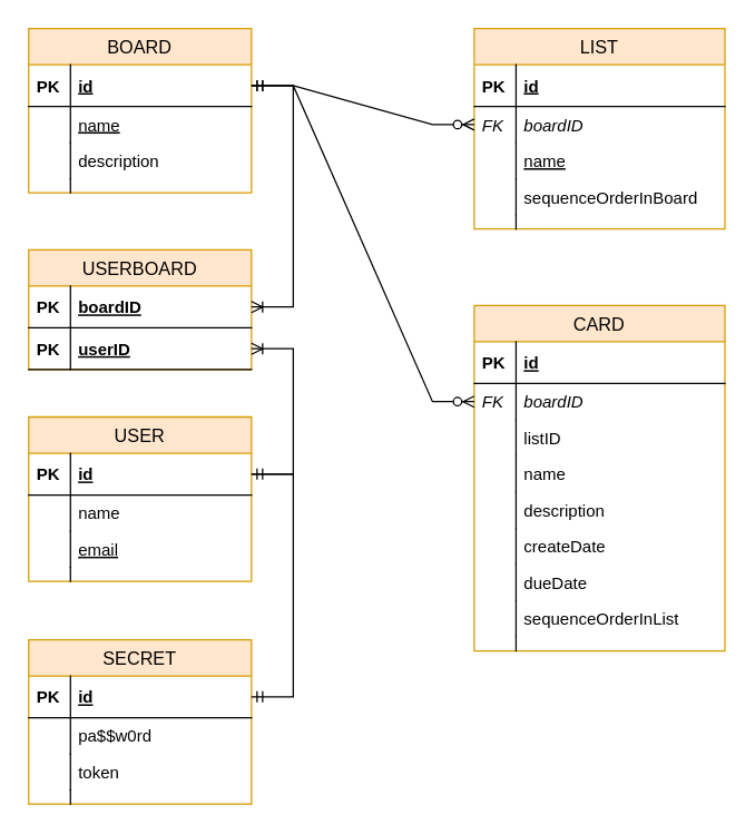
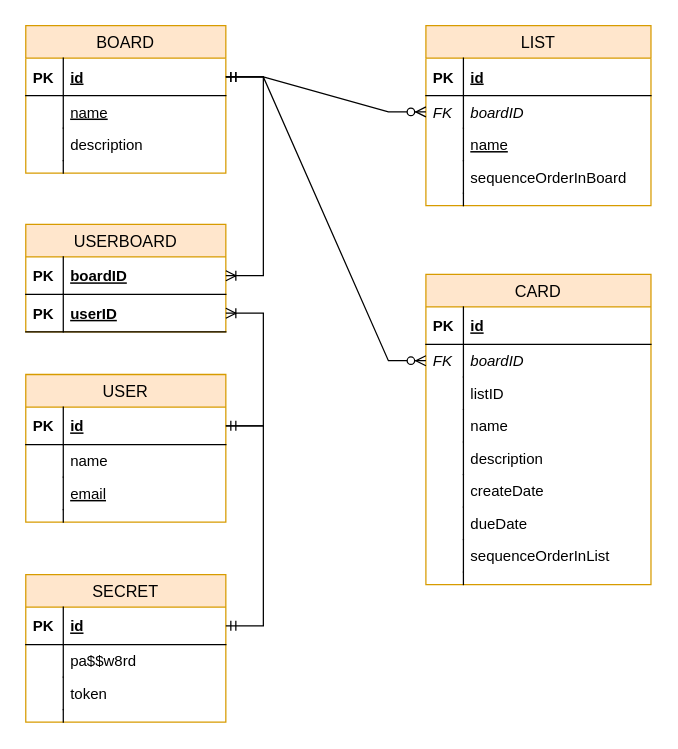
  <mxCell id="0" />
  <mxCell id="1" parent="0" />
  <mxCell id="2" value="BOARD" style="swimlane;fontStyle=0;childLayout=stackLayout;horizontal=1;startSize=26;fillColor=#ffe6cc;horizontalStack=0;resizeParent=1;resizeParentMax=0;resizeLast=0;collapsible=1;marginBottom=0;swimlaneFillColor=#ffffff;align=center;strokeWidth=1;fontSize=13;strokeColor=#d79b00;movable=1;resizable=1;rotatable=1;deletable=1;editable=1;locked=0;connectable=1;" parent="1" vertex="1"><mxGeometry x="20" y="20" width="160" height="118" as="geometry" /></mxCell>
  <mxCell id="3" value="id" style="shape=partialRectangle;top=0;left=0;right=0;bottom=1;align=left;verticalAlign=middle;fillColor=none;spacingLeft=34;spacingRight=4;overflow=hidden;rotatable=0;points=[[0,0.5],[1,0.5]];portConstraint=eastwest;dropTarget=0;fontStyle=5;" parent="2" vertex="1"><mxGeometry y="26" width="160" height="30" as="geometry" /></mxCell>
  <mxCell id="4" value="PK" style="shape=partialRectangle;top=0;left=0;bottom=0;fillColor=none;align=left;verticalAlign=middle;spacingLeft=4;spacingRight=4;overflow=hidden;rotatable=0;points=[];portConstraint=eastwest;part=1;fontStyle=1" parent="3" vertex="1" connectable="0"><mxGeometry width="30" height="30" as="geometry" /></mxCell>
  <mxCell id="5" value="name" style="shape=partialRectangle;top=0;left=0;right=0;bottom=0;align=left;verticalAlign=top;fillColor=none;spacingLeft=34;spacingRight=4;overflow=hidden;rotatable=0;points=[[0,0.5],[1,0.5]];portConstraint=eastwest;dropTarget=0;fontStyle=4" parent="2" vertex="1"><mxGeometry y="56" width="160" height="26" as="geometry" /></mxCell>
  <mxCell id="6" value="" style="shape=partialRectangle;top=0;left=0;bottom=0;fillColor=none;align=left;verticalAlign=top;spacingLeft=4;spacingRight=4;overflow=hidden;rotatable=0;points=[];portConstraint=eastwest;part=1;" parent="5" vertex="1" connectable="0"><mxGeometry width="30" height="26" as="geometry" /></mxCell>
  <mxCell id="7" value="description" style="shape=partialRectangle;top=0;left=0;right=0;bottom=0;align=left;verticalAlign=top;fillColor=none;spacingLeft=34;spacingRight=4;overflow=hidden;rotatable=0;points=[[0,0.5],[1,0.5]];portConstraint=eastwest;dropTarget=0;" parent="2" vertex="1"><mxGeometry y="82" width="160" height="26" as="geometry" /></mxCell>
  <mxCell id="8" value="" style="shape=partialRectangle;top=0;left=0;bottom=0;fillColor=none;align=left;verticalAlign=top;spacingLeft=4;spacingRight=4;overflow=hidden;rotatable=0;points=[];portConstraint=eastwest;part=1;" parent="7" vertex="1" connectable="0"><mxGeometry width="30" height="26" as="geometry" /></mxCell>
  <mxCell id="9" value="" style="shape=partialRectangle;top=0;left=0;right=0;bottom=0;align=left;verticalAlign=top;fillColor=none;spacingLeft=34;spacingRight=4;overflow=hidden;rotatable=0;points=[[0,0.5],[1,0.5]];portConstraint=eastwest;dropTarget=0;" parent="2" vertex="1"><mxGeometry y="108" width="160" height="10" as="geometry" /></mxCell>
  <mxCell id="10" value="" style="shape=partialRectangle;top=0;left=0;bottom=0;fillColor=none;align=left;verticalAlign=top;spacingLeft=4;spacingRight=4;overflow=hidden;rotatable=0;points=[];portConstraint=eastwest;part=1;" parent="9" vertex="1" connectable="0"><mxGeometry width="30" height="10" as="geometry" /></mxCell>
  <mxCell id="11" value="LIST" style="swimlane;fontStyle=0;childLayout=stackLayout;horizontal=1;startSize=26;fillColor=#ffe6cc;horizontalStack=0;resizeParent=1;resizeParentMax=0;resizeLast=0;collapsible=1;marginBottom=0;swimlaneFillColor=#ffffff;align=center;strokeWidth=1;fontSize=13;strokeColor=#d79b00;movable=1;resizable=1;rotatable=1;deletable=1;editable=1;locked=0;connectable=1;" parent="1" vertex="1"><mxGeometry x="340" y="20" width="180" height="144" as="geometry" /></mxCell>
  <mxCell id="12" value="id" style="shape=partialRectangle;top=0;left=0;right=0;bottom=1;align=left;verticalAlign=middle;fillColor=none;spacingLeft=34;spacingRight=4;overflow=hidden;rotatable=0;points=[[0,0.5],[1,0.5]];portConstraint=eastwest;dropTarget=0;fontStyle=5;" parent="11" vertex="1"><mxGeometry y="26" width="180" height="30" as="geometry" /></mxCell>
  <mxCell id="13" value="PK" style="shape=partialRectangle;top=0;left=0;bottom=0;fillColor=none;align=left;verticalAlign=middle;spacingLeft=4;spacingRight=4;overflow=hidden;rotatable=0;points=[];portConstraint=eastwest;part=1;fontStyle=1" parent="12" vertex="1" connectable="0"><mxGeometry width="30" height="30" as="geometry" /></mxCell>
  <mxCell id="14" value="boardID" style="shape=partialRectangle;top=0;left=0;right=0;bottom=0;align=left;verticalAlign=top;fillColor=none;spacingLeft=34;spacingRight=4;overflow=hidden;rotatable=0;points=[[0,0.5],[1,0.5]];portConstraint=eastwest;dropTarget=0;fontStyle=2" parent="11" vertex="1"><mxGeometry y="56" width="180" height="26" as="geometry" /></mxCell>
  <mxCell id="15" value="FK" style="shape=partialRectangle;top=0;left=0;bottom=0;fillColor=none;align=left;verticalAlign=top;spacingLeft=4;spacingRight=4;overflow=hidden;rotatable=0;points=[];portConstraint=eastwest;part=1;fontStyle=2" parent="14" vertex="1" connectable="0"><mxGeometry width="30" height="26" as="geometry" /></mxCell>
  <mxCell id="16" value="name" style="shape=partialRectangle;top=0;left=0;right=0;bottom=0;align=left;verticalAlign=top;fillColor=none;spacingLeft=34;spacingRight=4;overflow=hidden;rotatable=0;points=[[0,0.5],[1,0.5]];portConstraint=eastwest;dropTarget=0;fontStyle=4" parent="11" vertex="1"><mxGeometry y="82" width="180" height="26" as="geometry" /></mxCell>
  <mxCell id="17" value="" style="shape=partialRectangle;top=0;left=0;bottom=0;fillColor=none;align=left;verticalAlign=top;spacingLeft=4;spacingRight=4;overflow=hidden;rotatable=0;points=[];portConstraint=eastwest;part=1;" parent="16" vertex="1" connectable="0"><mxGeometry width="30" height="26" as="geometry" /></mxCell>
  <mxCell id="18" value="sequenceOrderInBoard" style="shape=partialRectangle;top=0;left=0;right=0;bottom=0;align=left;verticalAlign=top;fillColor=none;spacingLeft=34;spacingRight=4;overflow=hidden;rotatable=0;points=[[0,0.5],[1,0.5]];portConstraint=eastwest;dropTarget=0;fontStyle=0" parent="11" vertex="1"><mxGeometry y="108" width="180" height="26" as="geometry" /></mxCell>
  <mxCell id="19" value="" style="shape=partialRectangle;top=0;left=0;bottom=0;fillColor=none;align=left;verticalAlign=top;spacingLeft=4;spacingRight=4;overflow=hidden;rotatable=0;points=[];portConstraint=eastwest;part=1;" parent="18" vertex="1" connectable="0"><mxGeometry width="30" height="26" as="geometry" /></mxCell>
  <mxCell id="20" value="" style="shape=partialRectangle;top=0;left=0;right=0;bottom=0;align=left;verticalAlign=top;fillColor=none;spacingLeft=34;spacingRight=4;overflow=hidden;rotatable=0;points=[[0,0.5],[1,0.5]];portConstraint=eastwest;dropTarget=0;" parent="11" vertex="1"><mxGeometry y="134" width="180" height="10" as="geometry" /></mxCell>
  <mxCell id="21" value="" style="shape=partialRectangle;top=0;left=0;bottom=0;fillColor=none;align=left;verticalAlign=top;spacingLeft=4;spacingRight=4;overflow=hidden;rotatable=0;points=[];portConstraint=eastwest;part=1;" parent="20" vertex="1" connectable="0"><mxGeometry width="30" height="10" as="geometry" /></mxCell>
  <mxCell id="22" value="" style="edgeStyle=entityRelationEdgeStyle;fontSize=12;html=1;endArrow=ERzeroToMany;startArrow=ERmandOne;rounded=0;" parent="1" source="3" target="14" edge="1"><mxGeometry width="100" height="100" relative="1" as="geometry"><mxPoint x="250" y="189" as="sourcePoint" /><mxPoint x="420" y="121" as="targetPoint" /></mxGeometry></mxCell>
  <mxCell id="23" value="USERBOARD" style="swimlane;fontStyle=0;childLayout=stackLayout;horizontal=1;startSize=26;fillColor=#ffe6cc;horizontalStack=0;resizeParent=1;resizeParentMax=0;resizeLast=0;collapsible=1;marginBottom=0;swimlaneFillColor=#ffffff;align=center;strokeWidth=1;fontSize=13;strokeColor=#d79b00;movable=1;resizable=1;rotatable=1;deletable=1;editable=1;locked=0;connectable=1;" parent="1" vertex="1"><mxGeometry x="20" y="179" width="160" height="86" as="geometry" /></mxCell>
  <mxCell id="24" value="boardID" style="shape=partialRectangle;top=0;left=0;right=0;bottom=1;align=left;verticalAlign=middle;fillColor=none;spacingLeft=34;spacingRight=4;overflow=hidden;rotatable=0;points=[[0,0.5],[1,0.5]];portConstraint=eastwest;dropTarget=0;fontStyle=5;" parent="23" vertex="1"><mxGeometry y="26" width="160" height="30" as="geometry" /></mxCell>
  <mxCell id="25" value="PK" style="shape=partialRectangle;top=0;left=0;bottom=0;fillColor=none;align=left;verticalAlign=middle;spacingLeft=4;spacingRight=4;overflow=hidden;rotatable=0;points=[];portConstraint=eastwest;part=1;fontStyle=1" parent="24" vertex="1" connectable="0"><mxGeometry width="30" height="30" as="geometry" /></mxCell>
  <mxCell id="26" value="userID" style="shape=partialRectangle;top=0;left=0;right=0;bottom=1;align=left;verticalAlign=middle;fillColor=none;spacingLeft=34;spacingRight=4;overflow=hidden;rotatable=0;points=[[0,0.5],[1,0.5]];portConstraint=eastwest;dropTarget=0;fontStyle=5;" parent="23" vertex="1"><mxGeometry y="56" width="160" height="30" as="geometry" /></mxCell>
  <mxCell id="27" value="PK" style="shape=partialRectangle;top=0;left=0;bottom=0;fillColor=none;align=left;verticalAlign=middle;spacingLeft=4;spacingRight=4;overflow=hidden;rotatable=0;points=[];portConstraint=eastwest;part=1;fontStyle=1" parent="26" vertex="1" connectable="0"><mxGeometry width="30" height="30" as="geometry" /></mxCell>
  <mxCell id="28" value="USER" style="swimlane;fontStyle=0;childLayout=stackLayout;horizontal=1;startSize=26;fillColor=#ffe6cc;horizontalStack=0;resizeParent=1;resizeParentMax=0;resizeLast=0;collapsible=1;marginBottom=0;swimlaneFillColor=#ffffff;align=center;strokeWidth=1;fontSize=13;strokeColor=#d79b00;movable=1;resizable=1;rotatable=1;deletable=1;editable=1;locked=0;connectable=1;" parent="1" vertex="1"><mxGeometry x="20" y="299" width="160" height="118" as="geometry" /></mxCell>
  <mxCell id="29" value="id" style="shape=partialRectangle;top=0;left=0;right=0;bottom=1;align=left;verticalAlign=middle;fillColor=none;spacingLeft=34;spacingRight=4;overflow=hidden;rotatable=0;points=[[0,0.5],[1,0.5]];portConstraint=eastwest;dropTarget=0;fontStyle=5;" parent="28" vertex="1"><mxGeometry y="26" width="160" height="30" as="geometry" /></mxCell>
  <mxCell id="30" value="PK" style="shape=partialRectangle;top=0;left=0;bottom=0;fillColor=none;align=left;verticalAlign=middle;spacingLeft=4;spacingRight=4;overflow=hidden;rotatable=0;points=[];portConstraint=eastwest;part=1;fontStyle=1" parent="29" vertex="1" connectable="0"><mxGeometry width="30" height="30" as="geometry" /></mxCell>
  <mxCell id="31" value="name" style="shape=partialRectangle;top=0;left=0;right=0;bottom=0;align=left;verticalAlign=top;fillColor=none;spacingLeft=34;spacingRight=4;overflow=hidden;rotatable=0;points=[[0,0.5],[1,0.5]];portConstraint=eastwest;dropTarget=0;fontStyle=0" parent="28" vertex="1"><mxGeometry y="56" width="160" height="26" as="geometry" /></mxCell>
  <mxCell id="32" value="" style="shape=partialRectangle;top=0;left=0;bottom=0;fillColor=none;align=left;verticalAlign=top;spacingLeft=4;spacingRight=4;overflow=hidden;rotatable=0;points=[];portConstraint=eastwest;part=1;" parent="31" vertex="1" connectable="0"><mxGeometry width="30" height="26" as="geometry" /></mxCell>
  <mxCell id="33" value="email" style="shape=partialRectangle;top=0;left=0;right=0;bottom=0;align=left;verticalAlign=top;fillColor=none;spacingLeft=34;spacingRight=4;overflow=hidden;rotatable=0;points=[[0,0.5],[1,0.5]];portConstraint=eastwest;dropTarget=0;fontStyle=4" parent="28" vertex="1"><mxGeometry y="82" width="160" height="26" as="geometry" /></mxCell>
  <mxCell id="34" value="" style="shape=partialRectangle;top=0;left=0;bottom=0;fillColor=none;align=left;verticalAlign=top;spacingLeft=4;spacingRight=4;overflow=hidden;rotatable=0;points=[];portConstraint=eastwest;part=1;" parent="33" vertex="1" connectable="0"><mxGeometry width="30" height="26" as="geometry" /></mxCell>
  <mxCell id="35" value="" style="shape=partialRectangle;top=0;left=0;right=0;bottom=0;align=left;verticalAlign=top;fillColor=none;spacingLeft=34;spacingRight=4;overflow=hidden;rotatable=0;points=[[0,0.5],[1,0.5]];portConstraint=eastwest;dropTarget=0;" parent="28" vertex="1"><mxGeometry y="108" width="160" height="10" as="geometry" /></mxCell>
  <mxCell id="36" value="" style="shape=partialRectangle;top=0;left=0;bottom=0;fillColor=none;align=left;verticalAlign=top;spacingLeft=4;spacingRight=4;overflow=hidden;rotatable=0;points=[];portConstraint=eastwest;part=1;" parent="35" vertex="1" connectable="0"><mxGeometry width="30" height="10" as="geometry" /></mxCell>
  <mxCell id="37" value="SECRET" style="swimlane;fontStyle=0;childLayout=stackLayout;horizontal=1;startSize=26;fillColor=#ffe6cc;horizontalStack=0;resizeParent=1;resizeParentMax=0;resizeLast=0;collapsible=1;marginBottom=0;swimlaneFillColor=#ffffff;align=center;strokeWidth=1;fontSize=13;strokeColor=#d79b00;movable=1;resizable=1;rotatable=1;deletable=1;editable=1;locked=0;connectable=1;" parent="1" vertex="1"><mxGeometry x="20" y="459" width="160" height="118" as="geometry" /></mxCell>
  <mxCell id="38" value="id" style="shape=partialRectangle;top=0;left=0;right=0;bottom=1;align=left;verticalAlign=middle;fillColor=none;spacingLeft=34;spacingRight=4;overflow=hidden;rotatable=0;points=[[0,0.5],[1,0.5]];portConstraint=eastwest;dropTarget=0;fontStyle=5;" parent="37" vertex="1"><mxGeometry y="26" width="160" height="30" as="geometry" /></mxCell>
  <mxCell id="39" value="PK" style="shape=partialRectangle;top=0;left=0;bottom=0;fillColor=none;align=left;verticalAlign=middle;spacingLeft=4;spacingRight=4;overflow=hidden;rotatable=0;points=[];portConstraint=eastwest;part=1;fontStyle=1" parent="38" vertex="1" connectable="0"><mxGeometry width="30" height="30" as="geometry" /></mxCell>
- <mxCell id="40" value="pa$$w0rd" style="shape=partialRectangle;top=0;left=0;right=0;bottom=0;align=left;verticalAlign=top;fillColor=none;spacingLeft=34;spacingRight=4;overflow=hidden;rotatable=0;points=[[0,0.5],[1,0.5]];portConstraint=eastwest;dropTarget=0;fontStyle=0" parent="37" vertex="1"><mxGeometry y="56" width="160" height="26" as="geometry" /></mxCell>
+ <mxCell id="40" value="pa$$w8rd" style="shape=partialRectangle;top=0;left=0;right=0;bottom=0;align=left;verticalAlign=top;fillColor=none;spacingLeft=34;spacingRight=4;overflow=hidden;rotatable=0;points=[[0,0.5],[1,0.5]];portConstraint=eastwest;dropTarget=0;fontStyle=0" parent="37" vertex="1"><mxGeometry y="56" width="160" height="26" as="geometry" /></mxCell>
  <mxCell id="41" value="" style="shape=partialRectangle;top=0;left=0;bottom=0;fillColor=none;align=left;verticalAlign=top;spacingLeft=4;spacingRight=4;overflow=hidden;rotatable=0;points=[];portConstraint=eastwest;part=1;" parent="40" vertex="1" connectable="0"><mxGeometry width="30" height="26" as="geometry" /></mxCell>
  <mxCell id="42" value="token" style="shape=partialRectangle;top=0;left=0;right=0;bottom=0;align=left;verticalAlign=top;fillColor=none;spacingLeft=34;spacingRight=4;overflow=hidden;rotatable=0;points=[[0,0.5],[1,0.5]];portConstraint=eastwest;dropTarget=0;fontStyle=0" parent="37" vertex="1"><mxGeometry y="82" width="160" height="26" as="geometry" /></mxCell>
  <mxCell id="43" value="" style="shape=partialRectangle;top=0;left=0;bottom=0;fillColor=none;align=left;verticalAlign=top;spacingLeft=4;spacingRight=4;overflow=hidden;rotatable=0;points=[];portConstraint=eastwest;part=1;" parent="42" vertex="1" connectable="0"><mxGeometry width="30" height="26" as="geometry" /></mxCell>
  <mxCell id="44" value="" style="shape=partialRectangle;top=0;left=0;right=0;bottom=0;align=left;verticalAlign=top;fillColor=none;spacingLeft=34;spacingRight=4;overflow=hidden;rotatable=0;points=[[0,0.5],[1,0.5]];portConstraint=eastwest;dropTarget=0;" parent="37" vertex="1"><mxGeometry y="108" width="160" height="10" as="geometry" /></mxCell>
  <mxCell id="45" value="" style="shape=partialRectangle;top=0;left=0;bottom=0;fillColor=none;align=left;verticalAlign=top;spacingLeft=4;spacingRight=4;overflow=hidden;rotatable=0;points=[];portConstraint=eastwest;part=1;" parent="44" vertex="1" connectable="0"><mxGeometry width="30" height="10" as="geometry" /></mxCell>
  <mxCell id="46" value="" style="edgeStyle=entityRelationEdgeStyle;fontSize=12;html=1;endArrow=ERmandOne;startArrow=ERmandOne;rounded=0;" parent="1" source="38" target="29" edge="1"><mxGeometry width="100" height="100" relative="1" as="geometry"><mxPoint x="-30" y="439" as="sourcePoint" /><mxPoint x="360" y="349" as="targetPoint" /></mxGeometry></mxCell>
  <mxCell id="47" value="" style="edgeStyle=entityRelationEdgeStyle;fontSize=12;html=1;endArrow=ERoneToMany;rounded=0;" parent="1" source="3" target="24" edge="1"><mxGeometry width="100" height="100" relative="1" as="geometry"><mxPoint x="180" y="389" as="sourcePoint" /><mxPoint x="210" y="209" as="targetPoint" /></mxGeometry></mxCell>
  <mxCell id="48" value="" style="edgeStyle=entityRelationEdgeStyle;fontSize=12;html=1;endArrow=ERoneToMany;rounded=0;" parent="1" source="29" target="26" edge="1"><mxGeometry width="100" height="100" relative="1" as="geometry"><mxPoint x="240" y="299" as="sourcePoint" /><mxPoint x="340" y="199" as="targetPoint" /></mxGeometry></mxCell>
  <mxCell id="49" value="CARD" style="swimlane;fontStyle=0;childLayout=stackLayout;horizontal=1;startSize=26;fillColor=#ffe6cc;horizontalStack=0;resizeParent=1;resizeParentMax=0;resizeLast=0;collapsible=1;marginBottom=0;swimlaneFillColor=#ffffff;align=center;strokeWidth=1;fontSize=13;strokeColor=#d79b00;movable=1;resizable=1;rotatable=1;deletable=1;editable=1;locked=0;connectable=1;" parent="1" vertex="1"><mxGeometry x="340" y="219" width="180" height="248" as="geometry" /></mxCell>
  <mxCell id="50" value="id" style="shape=partialRectangle;top=0;left=0;right=0;bottom=1;align=left;verticalAlign=middle;fillColor=none;spacingLeft=34;spacingRight=4;overflow=hidden;rotatable=0;points=[[0,0.5],[1,0.5]];portConstraint=eastwest;dropTarget=0;fontStyle=5;" parent="49" vertex="1"><mxGeometry y="26" width="180" height="30" as="geometry" /></mxCell>
  <mxCell id="51" value="PK" style="shape=partialRectangle;top=0;left=0;bottom=0;fillColor=none;align=left;verticalAlign=middle;spacingLeft=4;spacingRight=4;overflow=hidden;rotatable=0;points=[];portConstraint=eastwest;part=1;fontStyle=1" parent="50" vertex="1" connectable="0"><mxGeometry width="30" height="30" as="geometry" /></mxCell>
  <mxCell id="52" value="boardID" style="shape=partialRectangle;top=0;left=0;right=0;bottom=0;align=left;verticalAlign=top;fillColor=none;spacingLeft=34;spacingRight=4;overflow=hidden;rotatable=0;points=[[0,0.5],[1,0.5]];portConstraint=eastwest;dropTarget=0;fontStyle=2" parent="49" vertex="1"><mxGeometry y="56" width="180" height="26" as="geometry" /></mxCell>
  <mxCell id="53" value="FK" style="shape=partialRectangle;top=0;left=0;bottom=0;fillColor=none;align=left;verticalAlign=top;spacingLeft=4;spacingRight=4;overflow=hidden;rotatable=0;points=[];portConstraint=eastwest;part=1;fontStyle=2" parent="52" vertex="1" connectable="0"><mxGeometry width="30" height="26" as="geometry" /></mxCell>
  <mxCell id="54" value="listID" style="shape=partialRectangle;top=0;left=0;right=0;bottom=0;align=left;verticalAlign=top;fillColor=none;spacingLeft=34;spacingRight=4;overflow=hidden;rotatable=0;points=[[0,0.5],[1,0.5]];portConstraint=eastwest;dropTarget=0;fontStyle=0" parent="49" vertex="1"><mxGeometry y="82" width="180" height="26" as="geometry" /></mxCell>
  <mxCell id="55" value="" style="shape=partialRectangle;top=0;left=0;bottom=0;fillColor=none;align=left;verticalAlign=top;spacingLeft=4;spacingRight=4;overflow=hidden;rotatable=0;points=[];portConstraint=eastwest;part=1;" parent="54" vertex="1" connectable="0"><mxGeometry width="30" height="26" as="geometry" /></mxCell>
  <mxCell id="56" value="name" style="shape=partialRectangle;top=0;left=0;right=0;bottom=0;align=left;verticalAlign=top;fillColor=none;spacingLeft=34;spacingRight=4;overflow=hidden;rotatable=0;points=[[0,0.5],[1,0.5]];portConstraint=eastwest;dropTarget=0;fontStyle=0" parent="49" vertex="1"><mxGeometry y="108" width="180" height="26" as="geometry" /></mxCell>
  <mxCell id="57" value="" style="shape=partialRectangle;top=0;left=0;bottom=0;fillColor=none;align=left;verticalAlign=top;spacingLeft=4;spacingRight=4;overflow=hidden;rotatable=0;points=[];portConstraint=eastwest;part=1;" parent="56" vertex="1" connectable="0"><mxGeometry width="30" height="26" as="geometry" /></mxCell>
  <mxCell id="58" value="description" style="shape=partialRectangle;top=0;left=0;right=0;bottom=0;align=left;verticalAlign=top;fillColor=none;spacingLeft=34;spacingRight=4;overflow=hidden;rotatable=0;points=[[0,0.5],[1,0.5]];portConstraint=eastwest;dropTarget=0;fontStyle=0" parent="49" vertex="1"><mxGeometry y="134" width="180" height="26" as="geometry" /></mxCell>
  <mxCell id="59" value="" style="shape=partialRectangle;top=0;left=0;bottom=0;fillColor=none;align=left;verticalAlign=top;spacingLeft=4;spacingRight=4;overflow=hidden;rotatable=0;points=[];portConstraint=eastwest;part=1;" parent="58" vertex="1" connectable="0"><mxGeometry width="30" height="26" as="geometry" /></mxCell>
  <mxCell id="60" value="createDate" style="shape=partialRectangle;top=0;left=0;right=0;bottom=0;align=left;verticalAlign=top;fillColor=none;spacingLeft=34;spacingRight=4;overflow=hidden;rotatable=0;points=[[0,0.5],[1,0.5]];portConstraint=eastwest;dropTarget=0;fontStyle=0" parent="49" vertex="1"><mxGeometry y="160" width="180" height="26" as="geometry" /></mxCell>
  <mxCell id="61" value="" style="shape=partialRectangle;top=0;left=0;bottom=0;fillColor=none;align=left;verticalAlign=top;spacingLeft=4;spacingRight=4;overflow=hidden;rotatable=0;points=[];portConstraint=eastwest;part=1;" parent="60" vertex="1" connectable="0"><mxGeometry width="30" height="26" as="geometry" /></mxCell>
  <mxCell id="62" value="dueDate" style="shape=partialRectangle;top=0;left=0;right=0;bottom=0;align=left;verticalAlign=top;fillColor=none;spacingLeft=34;spacingRight=4;overflow=hidden;rotatable=0;points=[[0,0.5],[1,0.5]];portConstraint=eastwest;dropTarget=0;fontStyle=0" parent="49" vertex="1"><mxGeometry y="186" width="180" height="26" as="geometry" /></mxCell>
  <mxCell id="63" value="" style="shape=partialRectangle;top=0;left=0;bottom=0;fillColor=none;align=left;verticalAlign=top;spacingLeft=4;spacingRight=4;overflow=hidden;rotatable=0;points=[];portConstraint=eastwest;part=1;" parent="62" vertex="1" connectable="0"><mxGeometry width="30" height="26" as="geometry" /></mxCell>
  <mxCell id="64" value="sequenceOrderInList" style="shape=partialRectangle;top=0;left=0;right=0;bottom=0;align=left;verticalAlign=top;fillColor=none;spacingLeft=34;spacingRight=4;overflow=hidden;rotatable=0;points=[[0,0.5],[1,0.5]];portConstraint=eastwest;dropTarget=0;fontStyle=0" parent="49" vertex="1"><mxGeometry y="212" width="180" height="26" as="geometry" /></mxCell>
  <mxCell id="65" value="" style="shape=partialRectangle;top=0;left=0;bottom=0;fillColor=none;align=left;verticalAlign=top;spacingLeft=4;spacingRight=4;overflow=hidden;rotatable=0;points=[];portConstraint=eastwest;part=1;" parent="64" vertex="1" connectable="0"><mxGeometry width="30" height="26" as="geometry" /></mxCell>
  <mxCell id="66" value="" style="shape=partialRectangle;top=0;left=0;right=0;bottom=0;align=left;verticalAlign=top;fillColor=none;spacingLeft=34;spacingRight=4;overflow=hidden;rotatable=0;points=[[0,0.5],[1,0.5]];portConstraint=eastwest;dropTarget=0;" parent="49" vertex="1"><mxGeometry y="238" width="180" height="10" as="geometry" /></mxCell>
  <mxCell id="67" value="" style="shape=partialRectangle;top=0;left=0;bottom=0;fillColor=none;align=left;verticalAlign=top;spacingLeft=4;spacingRight=4;overflow=hidden;rotatable=0;points=[];portConstraint=eastwest;part=1;" parent="66" vertex="1" connectable="0"><mxGeometry width="30" height="10" as="geometry" /></mxCell>
  <mxCell id="68" value="" style="edgeStyle=entityRelationEdgeStyle;fontSize=12;html=1;endArrow=ERzeroToMany;startArrow=ERmandOne;rounded=0;" parent="1" source="3" target="52" edge="1"><mxGeometry width="100" height="100" relative="1" as="geometry"><mxPoint x="230" y="417" as="sourcePoint" /><mxPoint x="470" y="445" as="targetPoint" /></mxGeometry></mxCell>
